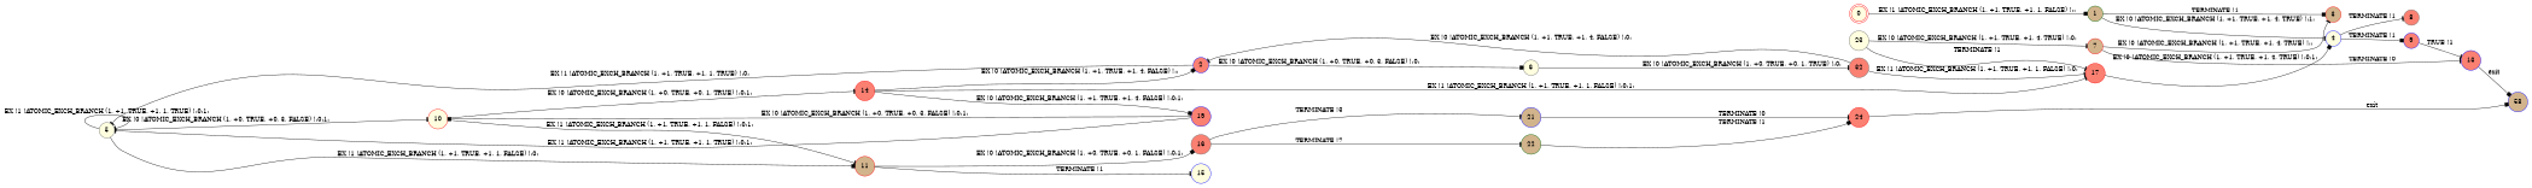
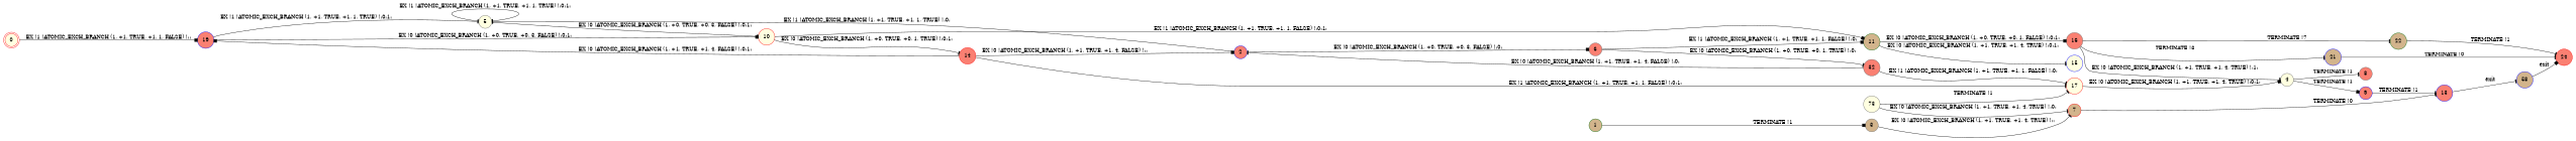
  digraph {
    rankdir=LR
    node [color=red fillcolor=salmon shape=circle style=filled]
    edge [arrowhead=tee]
    0 [fillcolor=lightyellow peripheries=2]
    1 [color=darkgreen fillcolor=tan]
-   3 [fillcolor=tan]
-   4 [color=blue fillcolor=lightyellow]
+   3 [color=gray40 fillcolor=tan]
+   4 [color=gray40 fillcolor=lightyellow]
    2 [color=blue]
    5 [color=gray40 fillcolor=lightyellow]
-   6 [color=gray40 fillcolor=lightyellow]
+   6 [color=gray40]
    7 [fillcolor=tan]
    8 [color=gray40]
    9 [color=blue]
    10 [fillcolor=lightyellow]
-   11 [fillcolor=tan]
+   11 [color=darkgreen fillcolor=tan]
    n13 [color=gray40 label=32]
    13 [color=blue]
    14
    15 [color=blue fillcolor=lightyellow]
    16 [color=gray40]
-   17
+   17 [fillcolor=lightyellow]
    n19 [color=blue fillcolor=tan label=58]
    19 [color=blue]
    21 [color=blue fillcolor=tan]
    22 [color=darkgreen fillcolor=tan]
    24
-   23 [color=gray40 fillcolor=lightyellow]
-   0 -> 1 [arrowhead=box label="EX !1 !ATOMIC_EXCH_BRANCH (1, +1, TRUE, +1, 1, FALSE) !::"]
+   23 [color=gray40 fillcolor=lightyellow label=73]
+   0 -> 19 [arrowhead=box label="EX !1 !ATOMIC_EXCH_BRANCH (1, +1, TRUE, +1, 1, FALSE) !::"]
    1 -> 3 [arrowhead=box label="TERMINATE !1"]
-   1 -> 4 [label="EX !0 !ATOMIC_EXCH_BRANCH (1, +1, TRUE, +1, 4, TRUE) !:1:"]
-   7 -> 3 [label="EX !0 !ATOMIC_EXCH_BRANCH (1, +1, TRUE, +1, 4, TRUE) !::"]
+   16 -> 4 [label="EX !0 !ATOMIC_EXCH_BRANCH (1, +1, TRUE, +1, 4, TRUE) !:1:"]
+   3 -> 7 [label="EX !0 !ATOMIC_EXCH_BRANCH (1, +1, TRUE, +1, 4, TRUE) !::"]
    4 -> 8 [label="TERMINATE !1"]
    4 -> 9 [arrowhead=box label="TERMINATE !1"]
    2 -> 5 [label="EX !1 !ATOMIC_EXCH_BRANCH (1, +1, TRUE, +1, 1, TRUE) !:0:"]
    2 -> 6 [arrowhead=box label="EX !0 !ATOMIC_EXCH_BRANCH (1, +0, TRUE, +0, 3, FALSE) !:0:"]
    5 -> 5 [label="EX !1 !ATOMIC_EXCH_BRANCH (1, +1, TRUE, +1, 1, TRUE) !:0:1:"]
    5 -> 10 [label="EX !0 !ATOMIC_EXCH_BRANCH (1, +0, TRUE, +0, 3, FALSE) !:0:1:"]
-   5 -> 11 [arrowhead=box label="EX !1 !ATOMIC_EXCH_BRANCH (1, +1, TRUE, +1, 1, FALSE) !:0:"]
+   6 -> 11 [arrowhead=box label="EX !1 !ATOMIC_EXCH_BRANCH (1, +1, TRUE, +1, 1, FALSE) !:0:"]
    6 -> n13 [label="EX !0 !ATOMIC_EXCH_BRANCH (1, +0, TRUE, +0, 1, TRUE) !:0:"]
    7 -> 13 [label="TERMINATE !0"]
-   9 -> 13 [label="TRUE !1"]
-   10 -> 11 [label="EX !1 !ATOMIC_EXCH_BRANCH (1, +1, TRUE, +1, 1, FALSE) !:0:1:"]
+   9 -> 13 [label="TERMINATE !1"]
+   10 -> 11 [arrowhead=box label="EX !1 !ATOMIC_EXCH_BRANCH (1, +1, TRUE, +1, 1, FALSE) !:0:1:"]
    10 -> 14 [label="EX !0 !ATOMIC_EXCH_BRANCH (1, +0, TRUE, +0, 1, TRUE) !:0:1:"]
-   11 -> 15 [label="TERMINATE !1"]
+   11 -> 15 [label="EX !0 !ATOMIC_EXCH_BRANCH (1, +1, TRUE, +1, 4, TRUE) !:0:1:"]
    11 -> 16 [arrowhead=box label="EX !0 !ATOMIC_EXCH_BRANCH (1, +0, TRUE, +0, 1, FALSE) !:0:1:"]
    n13 -> 2 [label="EX !0 !ATOMIC_EXCH_BRANCH (1, +1, TRUE, +1, 4, FALSE) !:0:"]
    n13 -> 17 [label="EX !1 !ATOMIC_EXCH_BRANCH (1, +1, TRUE, +1, 1, FALSE) !:0:"]
-   13 -> n19 [arrowhead=box label=exit]
+   13 -> n19 [label=exit]
    14 -> 2 [arrowhead=box label="EX !0 !ATOMIC_EXCH_BRANCH (1, +1, TRUE, +1, 4, FALSE) !::"]
    14 -> 17 [label="EX !1 !ATOMIC_EXCH_BRANCH (1, +1, TRUE, +1, 1, FALSE) !:0:1:"]
    14 -> 19 [arrowhead=box label="EX !0 !ATOMIC_EXCH_BRANCH (1, +1, TRUE, +1, 4, FALSE) !:0:1:"]
    16 -> 21 [label="TERMINATE !3"]
    16 -> 22 [label="TERMINATE !7"]
    17 -> 4 [arrowhead=box label="EX !0 !ATOMIC_EXCH_BRANCH (1, +1, TRUE, +1, 4, TRUE) !:0:1:"]
    19 -> 5 [label="EX !1 !ATOMIC_EXCH_BRANCH (1, +1, TRUE, +1, 1, TRUE) !:0:1:"]
    19 -> 10 [arrowhead=box label="EX !0 !ATOMIC_EXCH_BRANCH (1, +0, TRUE, +0, 3, FALSE) !:0:1:"]
    21 -> 24 [label="TERMINATE !0"]
-   22 -> 24 [arrowhead=box label="TERMINATE !1"]
-   24 -> n19 [arrowhead=box label=exit]
+   22 -> 24 [label="TERMINATE !1"]
+   n19 -> 24 [arrowhead=box label=exit]
    23 -> 7 [label="EX !0 !ATOMIC_EXCH_BRANCH (1, +1, TRUE, +1, 4, TRUE) !:0:"]
    23 -> 17 [label="TERMINATE !1"]
  }
